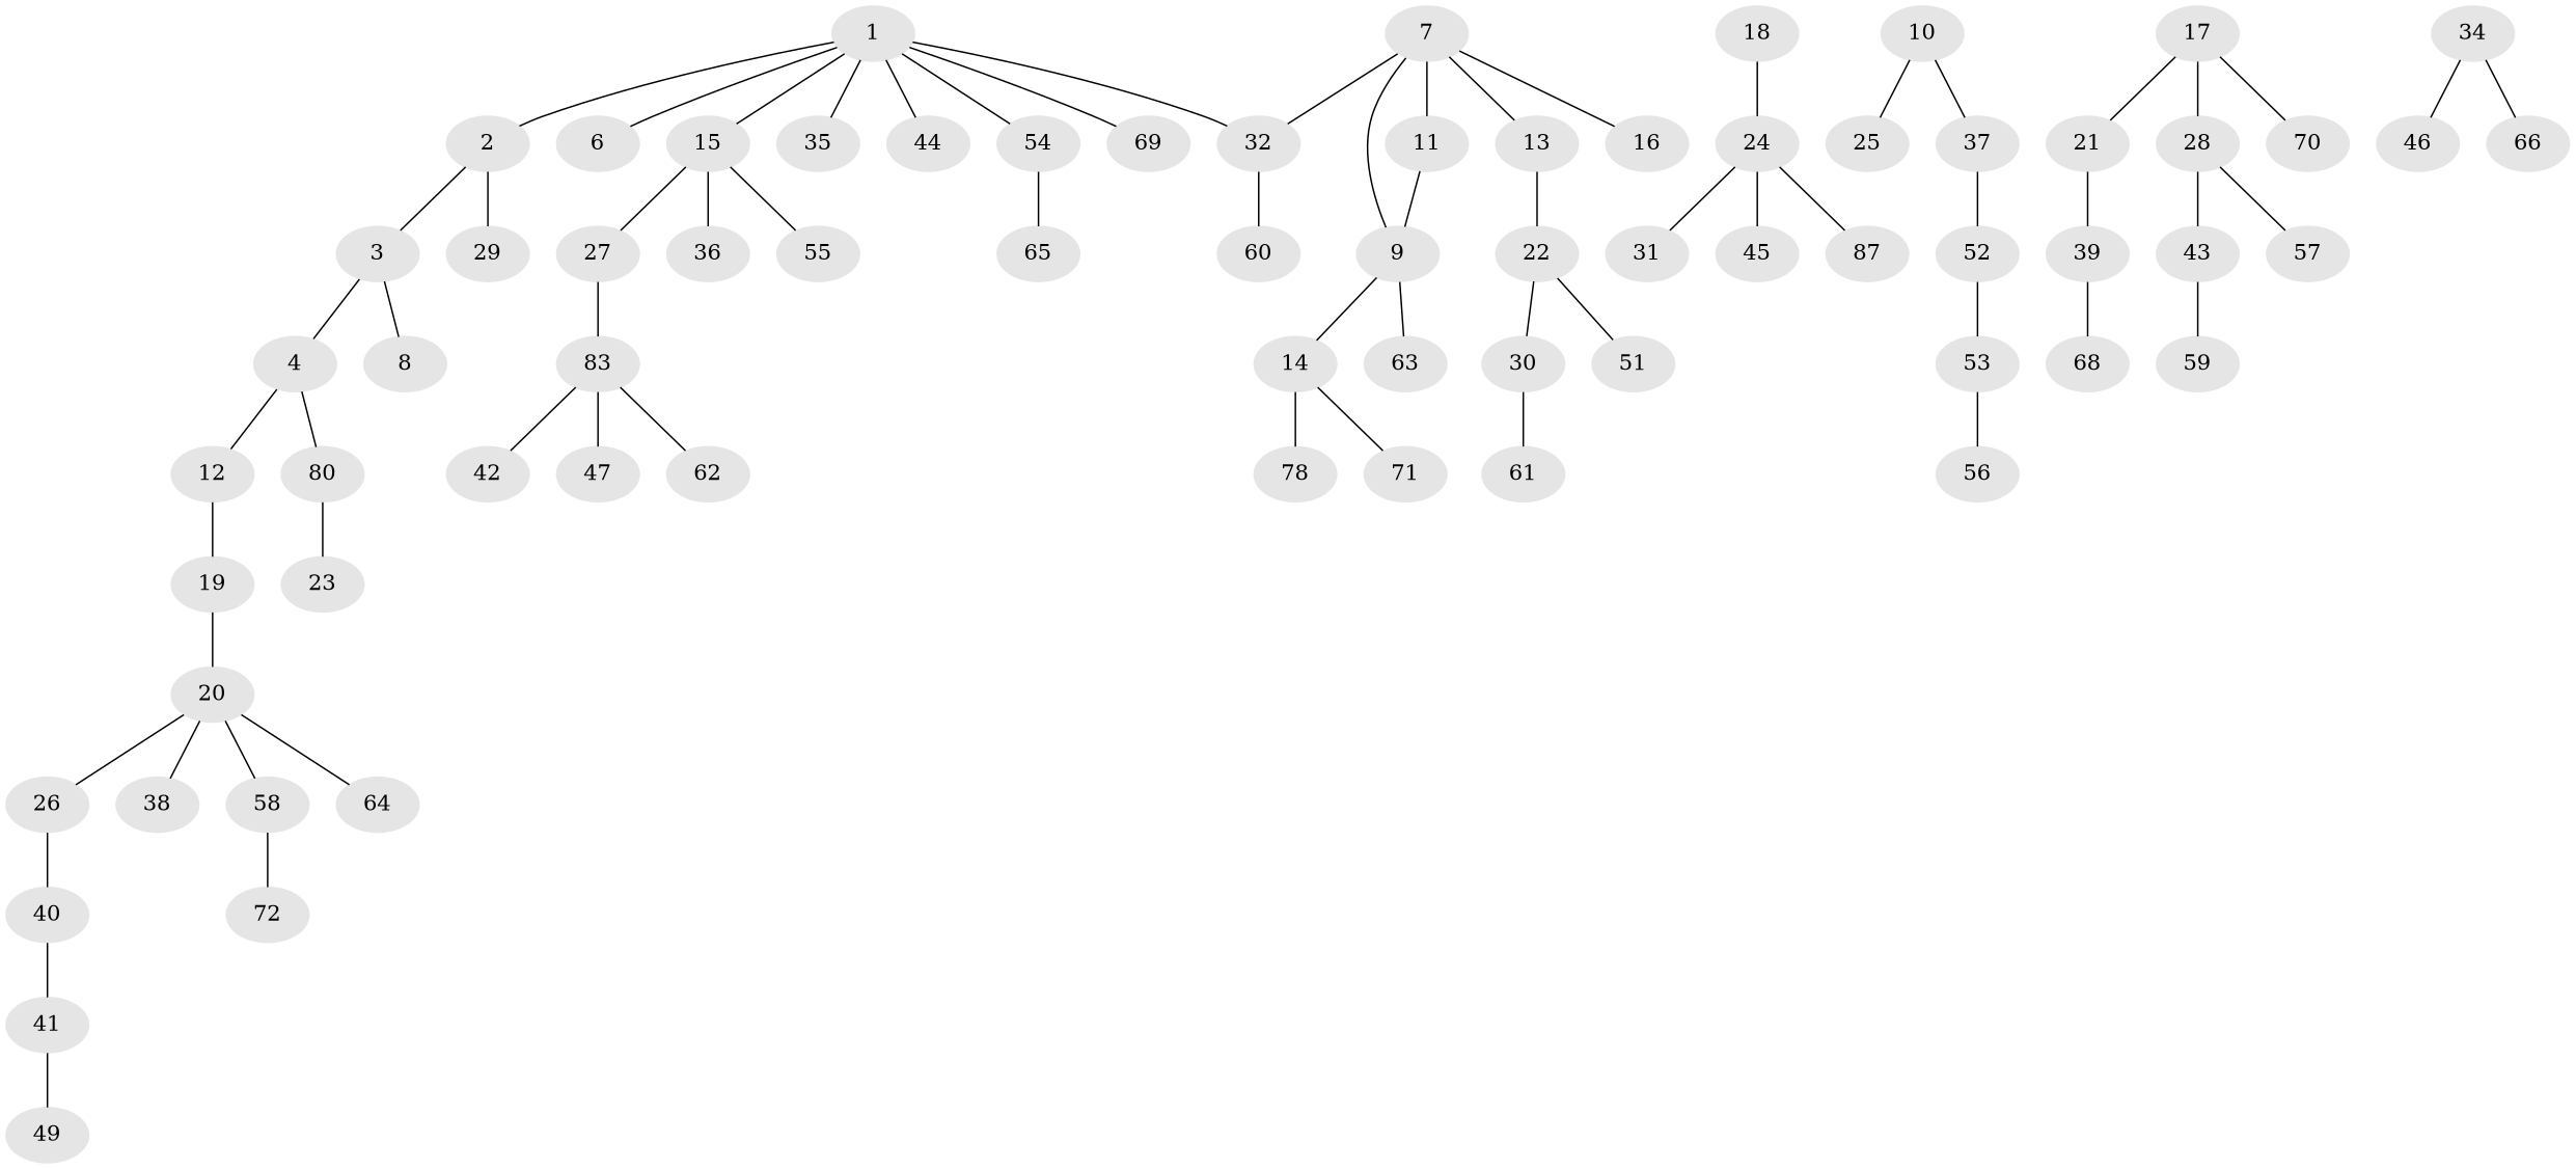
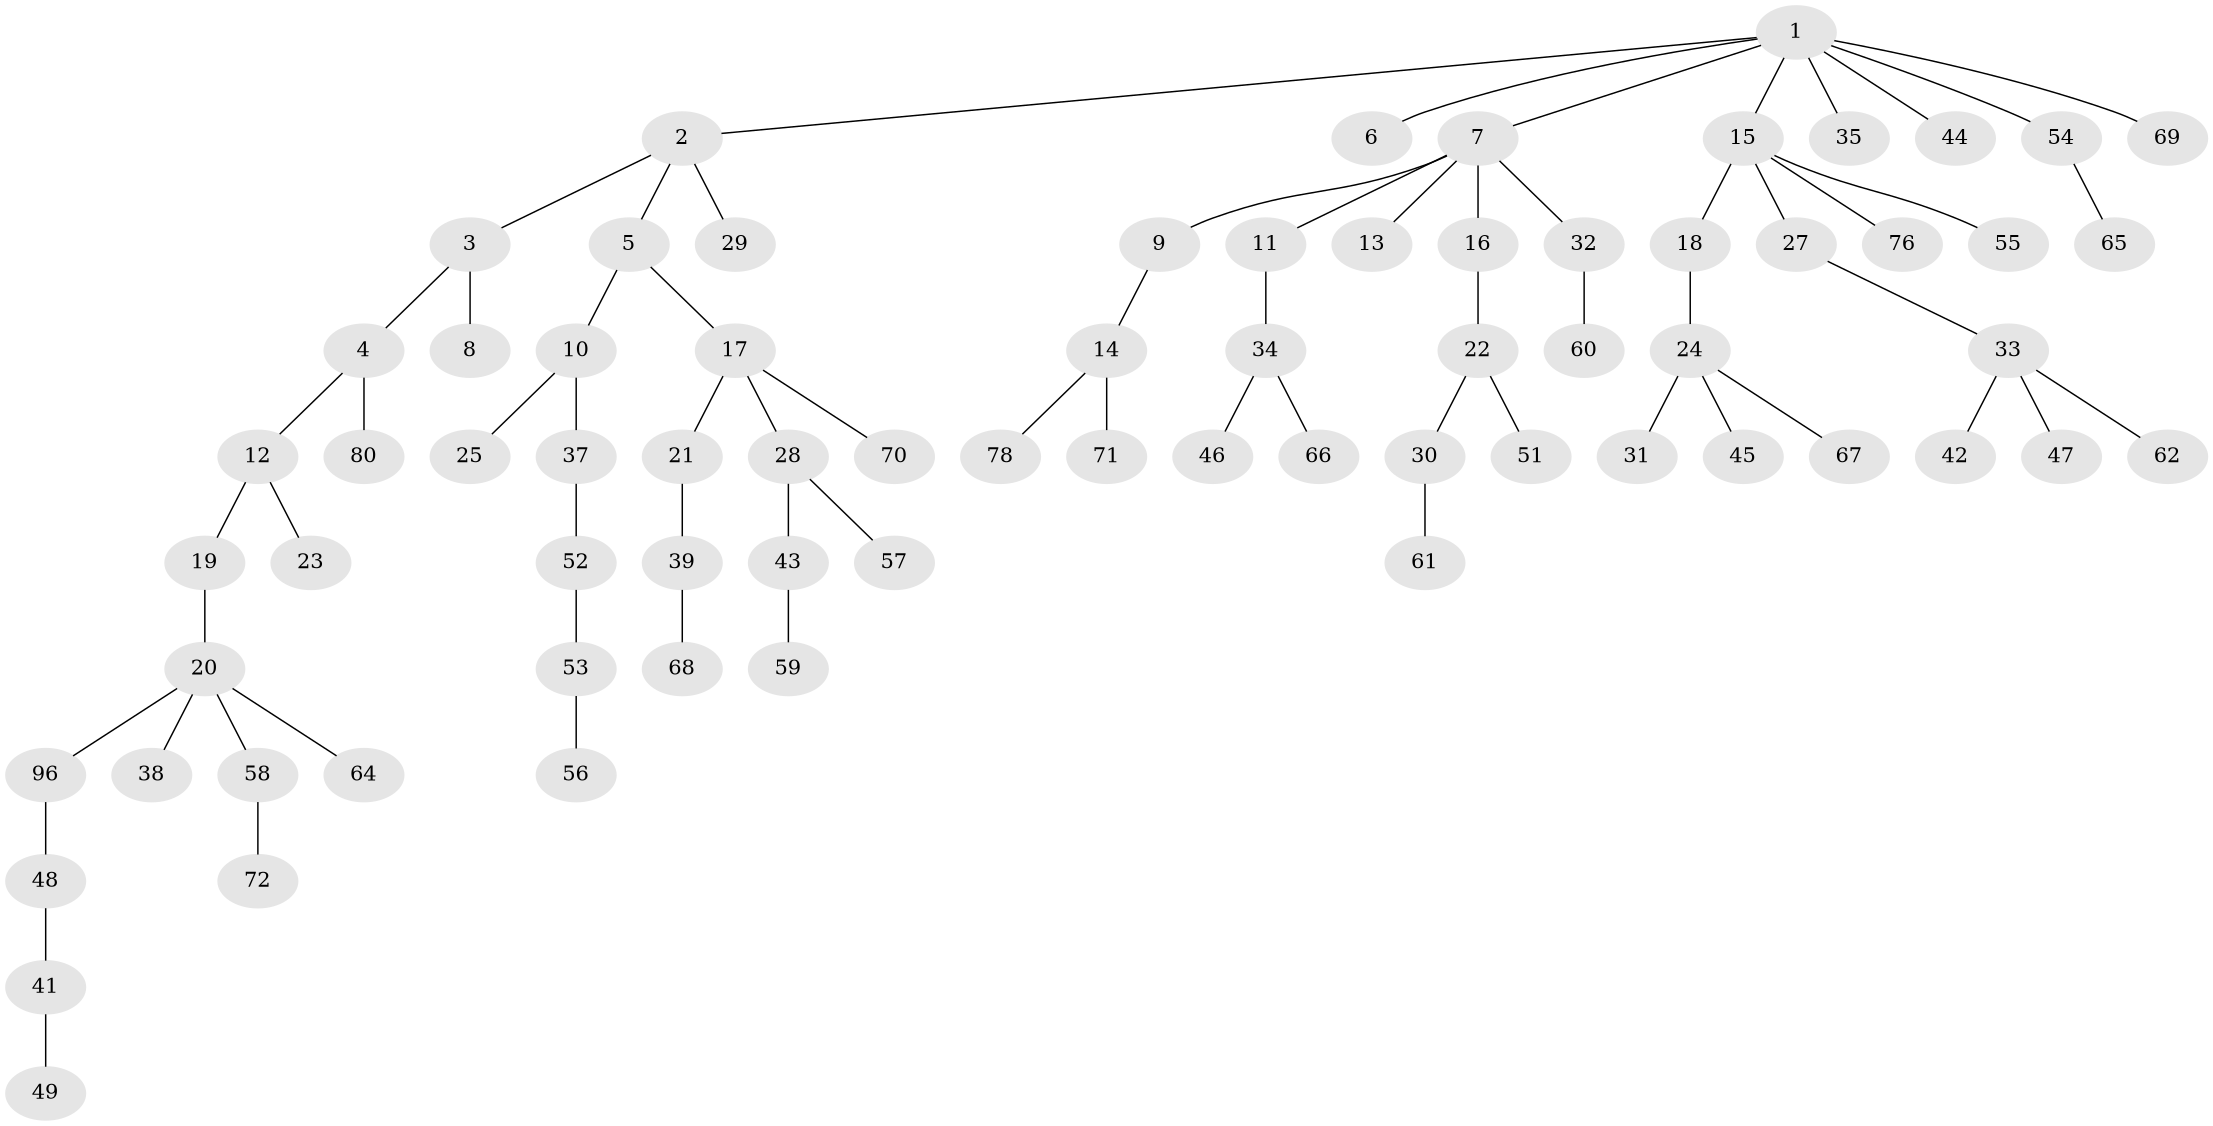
  graph {
    node [color=gray90 style=filled]
    1
    2
    6
    7
    15
    35
    44
    54
    69
    3
+   5
    29
    9
    11
    13
    16
    32
    18
    27
-   36
+   36 [label=76]
    55
    65
    4
    8
    10
    17
    12
    n28 [label=80]
    19
    23
    25
    37
    21
    28
    70
    14
-   63
    34
    22
    60
    n41 [label=78]
    71
    52
    46
    66
    20
    24
-   33 [label=83]
+   33
    30
    51
    39
    43
    57
    31
    45
-   67 [label=87]
-   26
+   67
+   26 [label=96]
    38
    58
    64
-   40
+   40 [label=48]
    72
    68
    61
    41
    42
    47
    62
    59
    53
    49
    56
    1 -- 2
    1 -- 6
-   1 -- 32
+   1 -- 7
    1 -- 15
    1 -- 35
    1 -- 44
    1 -- 54
    1 -- 69
    2 -- 3
+   2 -- 5
    2 -- 29
    7 -- 9
    7 -- 11
    7 -- 13
    7 -- 16
    7 -- 32
+   15 -- 18
    15 -- 27
    15 -- 36
    15 -- 55
    54 -- 65
    3 -- 4
    3 -- 8
+   5 -- 10
+   5 -- 17
    9 -- 14
-   9 -- 63
-   11 -- 9
-   13 -- 22
+   11 -- 34
+   16 -- 22
    32 -- 60
    18 -- 24
    27 -- 33
    4 -- 12
    4 -- n28
    10 -- 25
    10 -- 37
    17 -- 21
    17 -- 28
    17 -- 70
    12 -- 19
-   n28 -- 23
+   12 -- 23
    19 -- 20
    37 -- 52
    21 -- 39
    28 -- 43
    28 -- 57
    14 -- n41
    14 -- 71
    34 -- 46
    34 -- 66
    22 -- 30
    22 -- 51
    52 -- 53
    20 -- 26
    20 -- 38
    20 -- 58
    20 -- 64
    24 -- 31
    24 -- 45
    24 -- 67
    33 -- 42
    33 -- 47
    33 -- 62
    30 -- 61
    39 -- 68
    43 -- 59
    26 -- 40
    58 -- 72
    40 -- 41
    41 -- 49
    53 -- 56
  }
